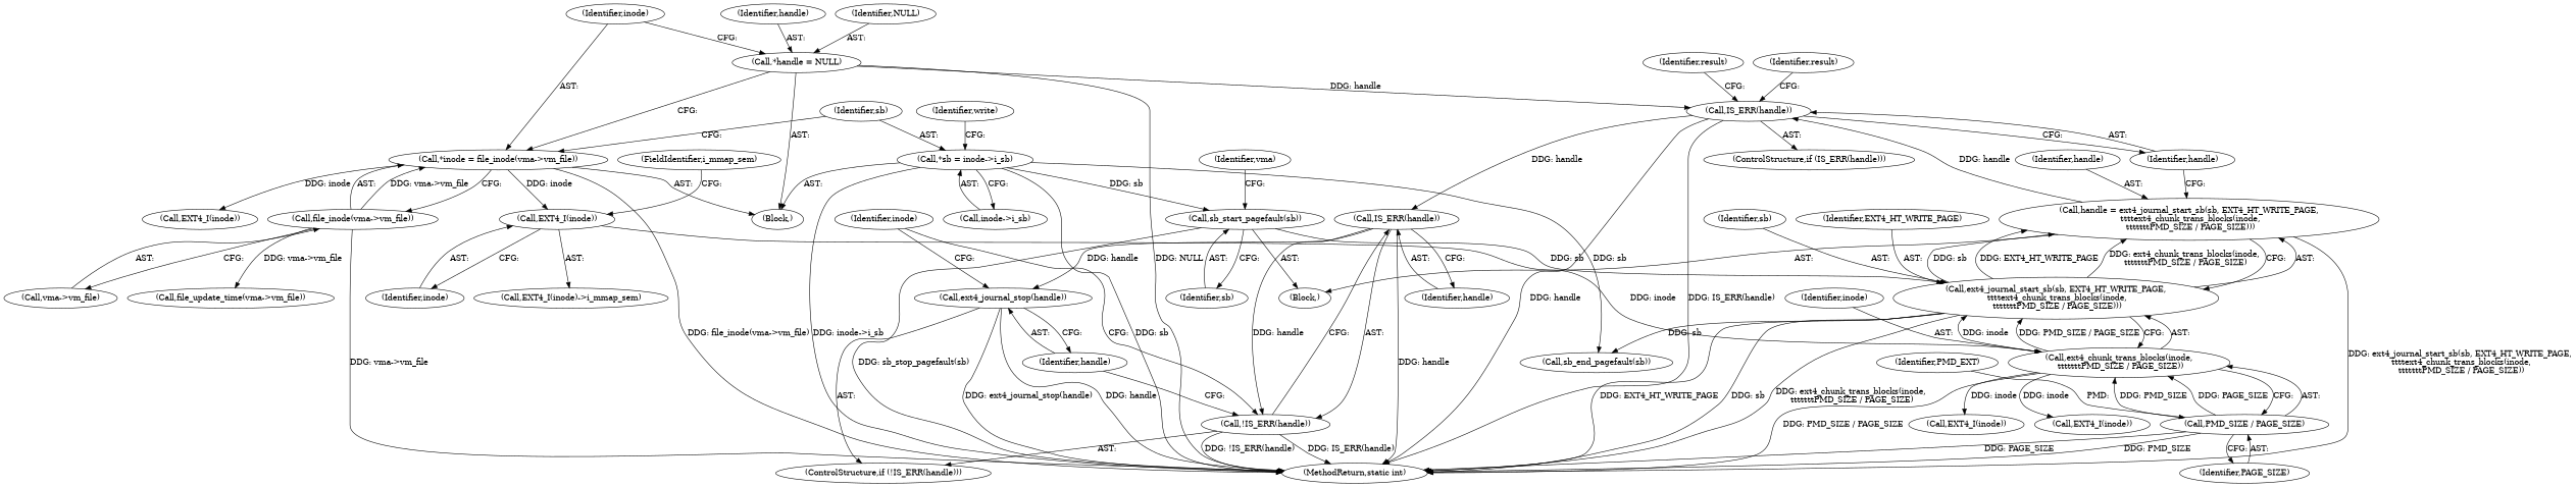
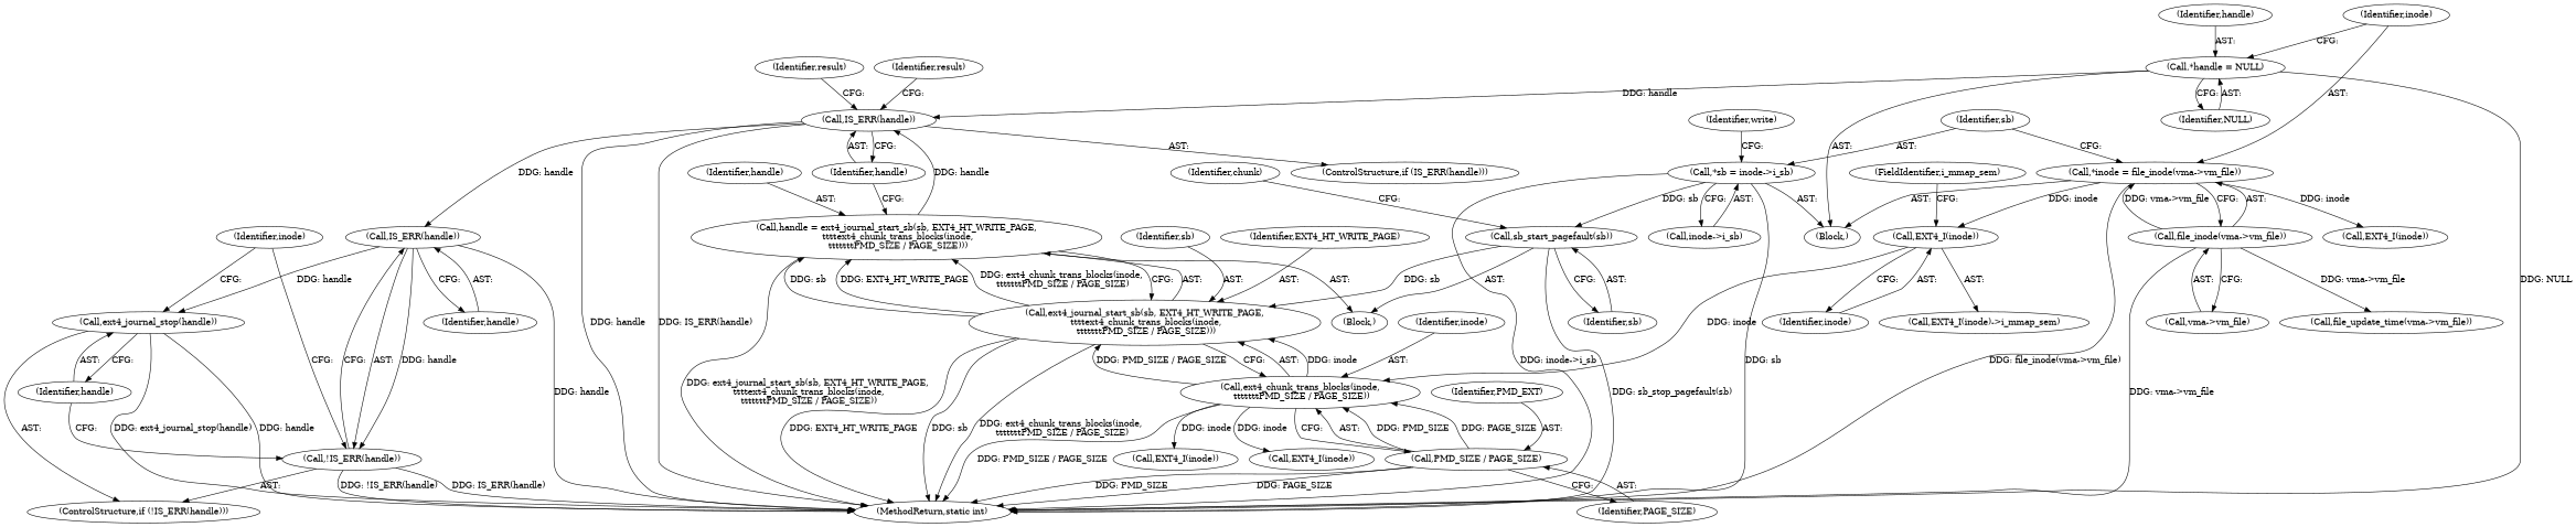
  digraph {
    n1 [label="(Call,IS_ERR(handle))"]
    n2 [label="(Call,IS_ERR(handle))"]
    n3 [label="(MethodReturn,static int)"]
    n4 [label="(Identifier,handle)"]
    n5 [label="(ControlStructure,if (IS_ERR(handle)))"]
    n6 [label="(Call,!IS_ERR(handle))"]
    n7 [label="(Call,ext4_journal_stop(handle))"]
    n8 [label="(Identifier,handle)"]
    n9 [label="(Call,handle = ext4_journal_start_sb(sb, EXT4_HT_WRITE_PAGE,\n \t\t\t\text4_chunk_trans_blocks(inode,\n \t\t\t\t\t\t\tPMD_SIZE / PAGE_SIZE)))"]
    n10 [label="(Call,ext4_journal_start_sb(sb, EXT4_HT_WRITE_PAGE,\n \t\t\t\text4_chunk_trans_blocks(inode,\n \t\t\t\t\t\t\tPMD_SIZE / PAGE_SIZE)))"]
    n11 [label="(Block,)"]
    n12 [label="(Call,ext4_chunk_trans_blocks(inode,\n \t\t\t\t\t\t\tPMD_SIZE / PAGE_SIZE))"]
-   n13 [label="(Call,sb_end_pagefault(sb))"]
    n14 [label="(Call,PMD_SIZE / PAGE_SIZE)"]
    n15 [label="(Call,EXT4_I(inode))"]
    n16 [label="(Call,EXT4_I(inode))"]
    n17 [label="(Call,sb_start_pagefault(sb))"]
    n18 [label="(Identifier,sb)"]
    n19 [label="(Call,*sb = inode->i_sb)"]
    n20 [label="(Block,)"]
    n21 [label="(Call,inode->i_sb)"]
    n22 [label="(Identifier,PAGE_SIZE)"]
    n23 [label="(Call,EXT4_I(inode))"]
    n24 [label="(Identifier,inode)"]
    n25 [label="(Call,EXT4_I(inode)->i_mmap_sem)"]
    n26 [label="(Call,*inode = file_inode(vma->vm_file))"]
    n27 [label="(Call,file_inode(vma->vm_file))"]
    n28 [label="(Call,EXT4_I(inode))"]
    n29 [label="(Call,file_update_time(vma->vm_file))"]
    n30 [label="(Call,vma->vm_file)"]
    n31 [label="(Call,*handle = NULL)"]
    n32 [label="(Identifier,NULL)"]
    n33 [label="(ControlStructure,if (!IS_ERR(handle)))"]
    n34 [label="(Identifier,handle)"]
    n35 [label="(Identifier,result)"]
    n36 [label="(Identifier,write)"]
    n37 [label="(Identifier,inode)"]
    n38 [label="(Identifier,inode)"]
-   n39 [label="(Identifier,vma)"]
+   n39 [label="(Identifier,chunk)"]
    n40 [label="(Identifier,handle)"]
    n41 [label="(Identifier,inode)"]
    n42 [label="(Identifier,sb)"]
    n43 [label="(Identifier,sb)"]
    n44 [label="(Identifier,handle)"]
    n45 [label="(Identifier,PMD_EXT)"]
    n46 [label="(Identifier,EXT4_HT_WRITE_PAGE)"]
    n47 [label="(Identifier,result)"]
    n48 [label="(FieldIdentifier,i_mmap_sem)"]
    n1 -> n2 [label="DDG: handle"]
    n1 -> n3 [label="DDG: handle"]
    n1 -> n3 [label="DDG: IS_ERR(handle)"]
    n1 -> n4 [label="CFG: "]
    n1 -> n5 [label="AST: "]
    n2 -> n3 [label="DDG: handle"]
    n2 -> n6 [label="AST: "]
    n2 -> n6 [label="DDG: handle"]
    n2 -> n7 [label="DDG: handle"]
    n2 -> n8 [label="CFG: "]
    n4 -> n1 [label="AST: "]
    n4 -> n9 [label="CFG: "]
    n6 -> n2 [label="CFG: "]
    n6 -> n3 [label="DDG: !IS_ERR(handle)"]
    n6 -> n3 [label="DDG: IS_ERR(handle)"]
    n6 -> n33 [label="AST: "]
    n7 -> n3 [label="DDG: ext4_journal_stop(handle)"]
    n7 -> n3 [label="DDG: handle"]
    n7 -> n33 [label="AST: "]
    n7 -> n34 [label="CFG: "]
    n8 -> n2 [label="AST: "]
    n9 -> n1 [label="DDG: handle"]
    n9 -> n3 [label="DDG: ext4_journal_start_sb(sb, EXT4_HT_WRITE_PAGE,\n \t\t\t\text4_chunk_trans_blocks(inode,\n \t\t\t\t\t\t\tPMD_SIZE / PAGE_SIZE))"]
    n9 -> n10 [label="CFG: "]
    n9 -> n11 [label="AST: "]
    n10 -> n3 [label="DDG: EXT4_HT_WRITE_PAGE"]
    n10 -> n3 [label="DDG: sb"]
    n10 -> n3 [label="DDG: ext4_chunk_trans_blocks(inode,\n \t\t\t\t\t\t\tPMD_SIZE / PAGE_SIZE)"]
    n10 -> n9 [label="AST: "]
    n10 -> n9 [label="DDG: sb"]
    n10 -> n9 [label="DDG: EXT4_HT_WRITE_PAGE"]
    n10 -> n9 [label="DDG: ext4_chunk_trans_blocks(inode,\n \t\t\t\t\t\t\tPMD_SIZE / PAGE_SIZE)"]
    n10 -> n12 [label="CFG: "]
-   n10 -> n13 [label="DDG: sb"]
    n12 -> n3 [label="DDG: PMD_SIZE / PAGE_SIZE"]
    n12 -> n10 [label="AST: "]
    n12 -> n10 [label="DDG: inode"]
    n12 -> n10 [label="DDG: PMD_SIZE / PAGE_SIZE"]
    n12 -> n14 [label="CFG: "]
    n12 -> n15 [label="DDG: inode"]
    n12 -> n16 [label="DDG: inode"]
    n14 -> n3 [label="DDG: PAGE_SIZE"]
    n14 -> n3 [label="DDG: PMD_SIZE"]
    n14 -> n12 [label="AST: "]
    n14 -> n12 [label="DDG: PMD_SIZE"]
    n14 -> n12 [label="DDG: PAGE_SIZE"]
    n14 -> n22 [label="CFG: "]
    n17 -> n3 [label="DDG: sb_stop_pagefault(sb)"]
    n17 -> n10 [label="DDG: sb"]
    n17 -> n11 [label="AST: "]
    n17 -> n18 [label="CFG: "]
    n18 -> n17 [label="AST: "]
    n19 -> n3 [label="DDG: inode->i_sb"]
    n19 -> n3 [label="DDG: sb"]
-   n19 -> n13 [label="DDG: sb"]
    n19 -> n17 [label="DDG: sb"]
    n19 -> n20 [label="AST: "]
    n19 -> n21 [label="CFG: "]
    n21 -> n19 [label="AST: "]
    n22 -> n14 [label="AST: "]
    n23 -> n12 [label="DDG: inode"]
    n23 -> n24 [label="CFG: "]
    n23 -> n25 [label="AST: "]
    n24 -> n23 [label="AST: "]
    n26 -> n3 [label="DDG: file_inode(vma->vm_file)"]
    n26 -> n20 [label="AST: "]
    n26 -> n23 [label="DDG: inode"]
    n26 -> n27 [label="CFG: "]
    n26 -> n28 [label="DDG: inode"]
    n27 -> n3 [label="DDG: vma->vm_file"]
    n27 -> n26 [label="AST: "]
    n27 -> n26 [label="DDG: vma->vm_file"]
    n27 -> n29 [label="DDG: vma->vm_file"]
    n27 -> n30 [label="CFG: "]
    n30 -> n27 [label="AST: "]
    n31 -> n1 [label="DDG: handle"]
    n31 -> n3 [label="DDG: NULL"]
    n31 -> n20 [label="AST: "]
-   n31 -> n26 [label="CFG: "]
+   n31 -> n32 [label="CFG: "]
    n32 -> n31 [label="AST: "]
    n34 -> n6 [label="CFG: "]
    n34 -> n7 [label="AST: "]
    n35 -> n1 [label="CFG: "]
    n36 -> n19 [label="CFG: "]
    n37 -> n12 [label="AST: "]
    n38 -> n6 [label="CFG: "]
    n38 -> n7 [label="CFG: "]
    n39 -> n17 [label="CFG: "]
    n40 -> n31 [label="AST: "]
    n41 -> n26 [label="AST: "]
    n41 -> n31 [label="CFG: "]
    n42 -> n19 [label="AST: "]
    n42 -> n26 [label="CFG: "]
    n43 -> n10 [label="AST: "]
    n44 -> n9 [label="AST: "]
-   n45 -> n14 [label="PMD: "]
+   n45 -> n14 [label="AST: "]
    n46 -> n10 [label="AST: "]
    n47 -> n1 [label="CFG: "]
    n48 -> n23 [label="CFG: "]
  }
